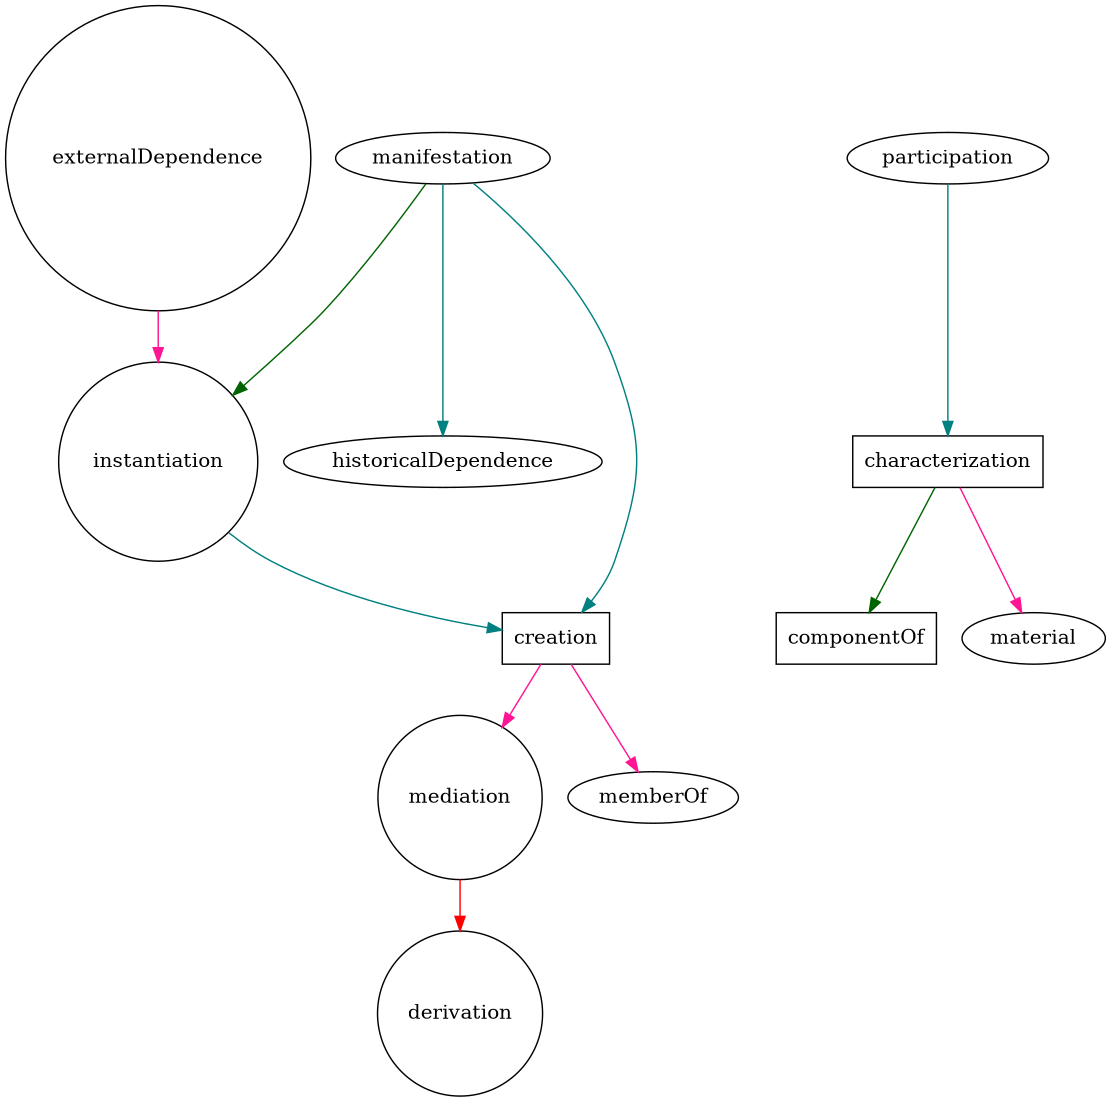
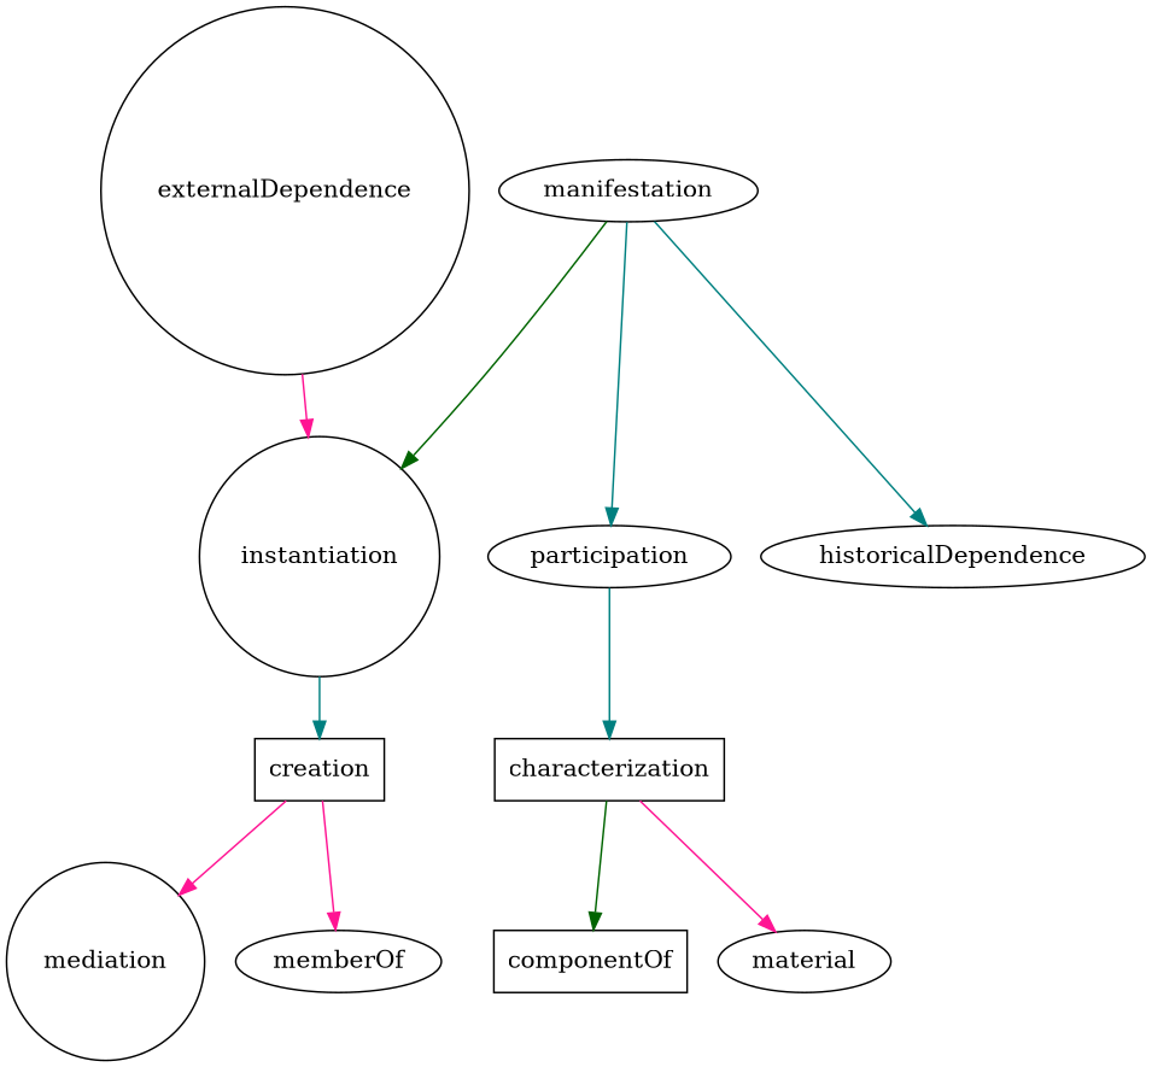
  strict digraph {
    node [shape=ellipse]
    edge [color=teal]
    instantiation [shape=circle]
    manifestation
    participation
    historicalDependence
    creation [shape=box]
    characterization [shape=box]
    externalDependence [shape=circle]
    mediation [shape=circle]
    memberOf
    componentOf [shape=box]
    material
-   derivation [shape=circle]
    instantiation -> creation
    manifestation -> instantiation [color=darkgreen]
-   manifestation -> creation
+   manifestation -> participation
    manifestation -> historicalDependence
    participation -> characterization
    creation -> mediation [color=deeppink]
    creation -> memberOf [color=deeppink]
    characterization -> componentOf [color=darkgreen]
    characterization -> material [color=deeppink]
    externalDependence -> instantiation [color=deeppink]
-   mediation -> derivation [color=red]
  }
